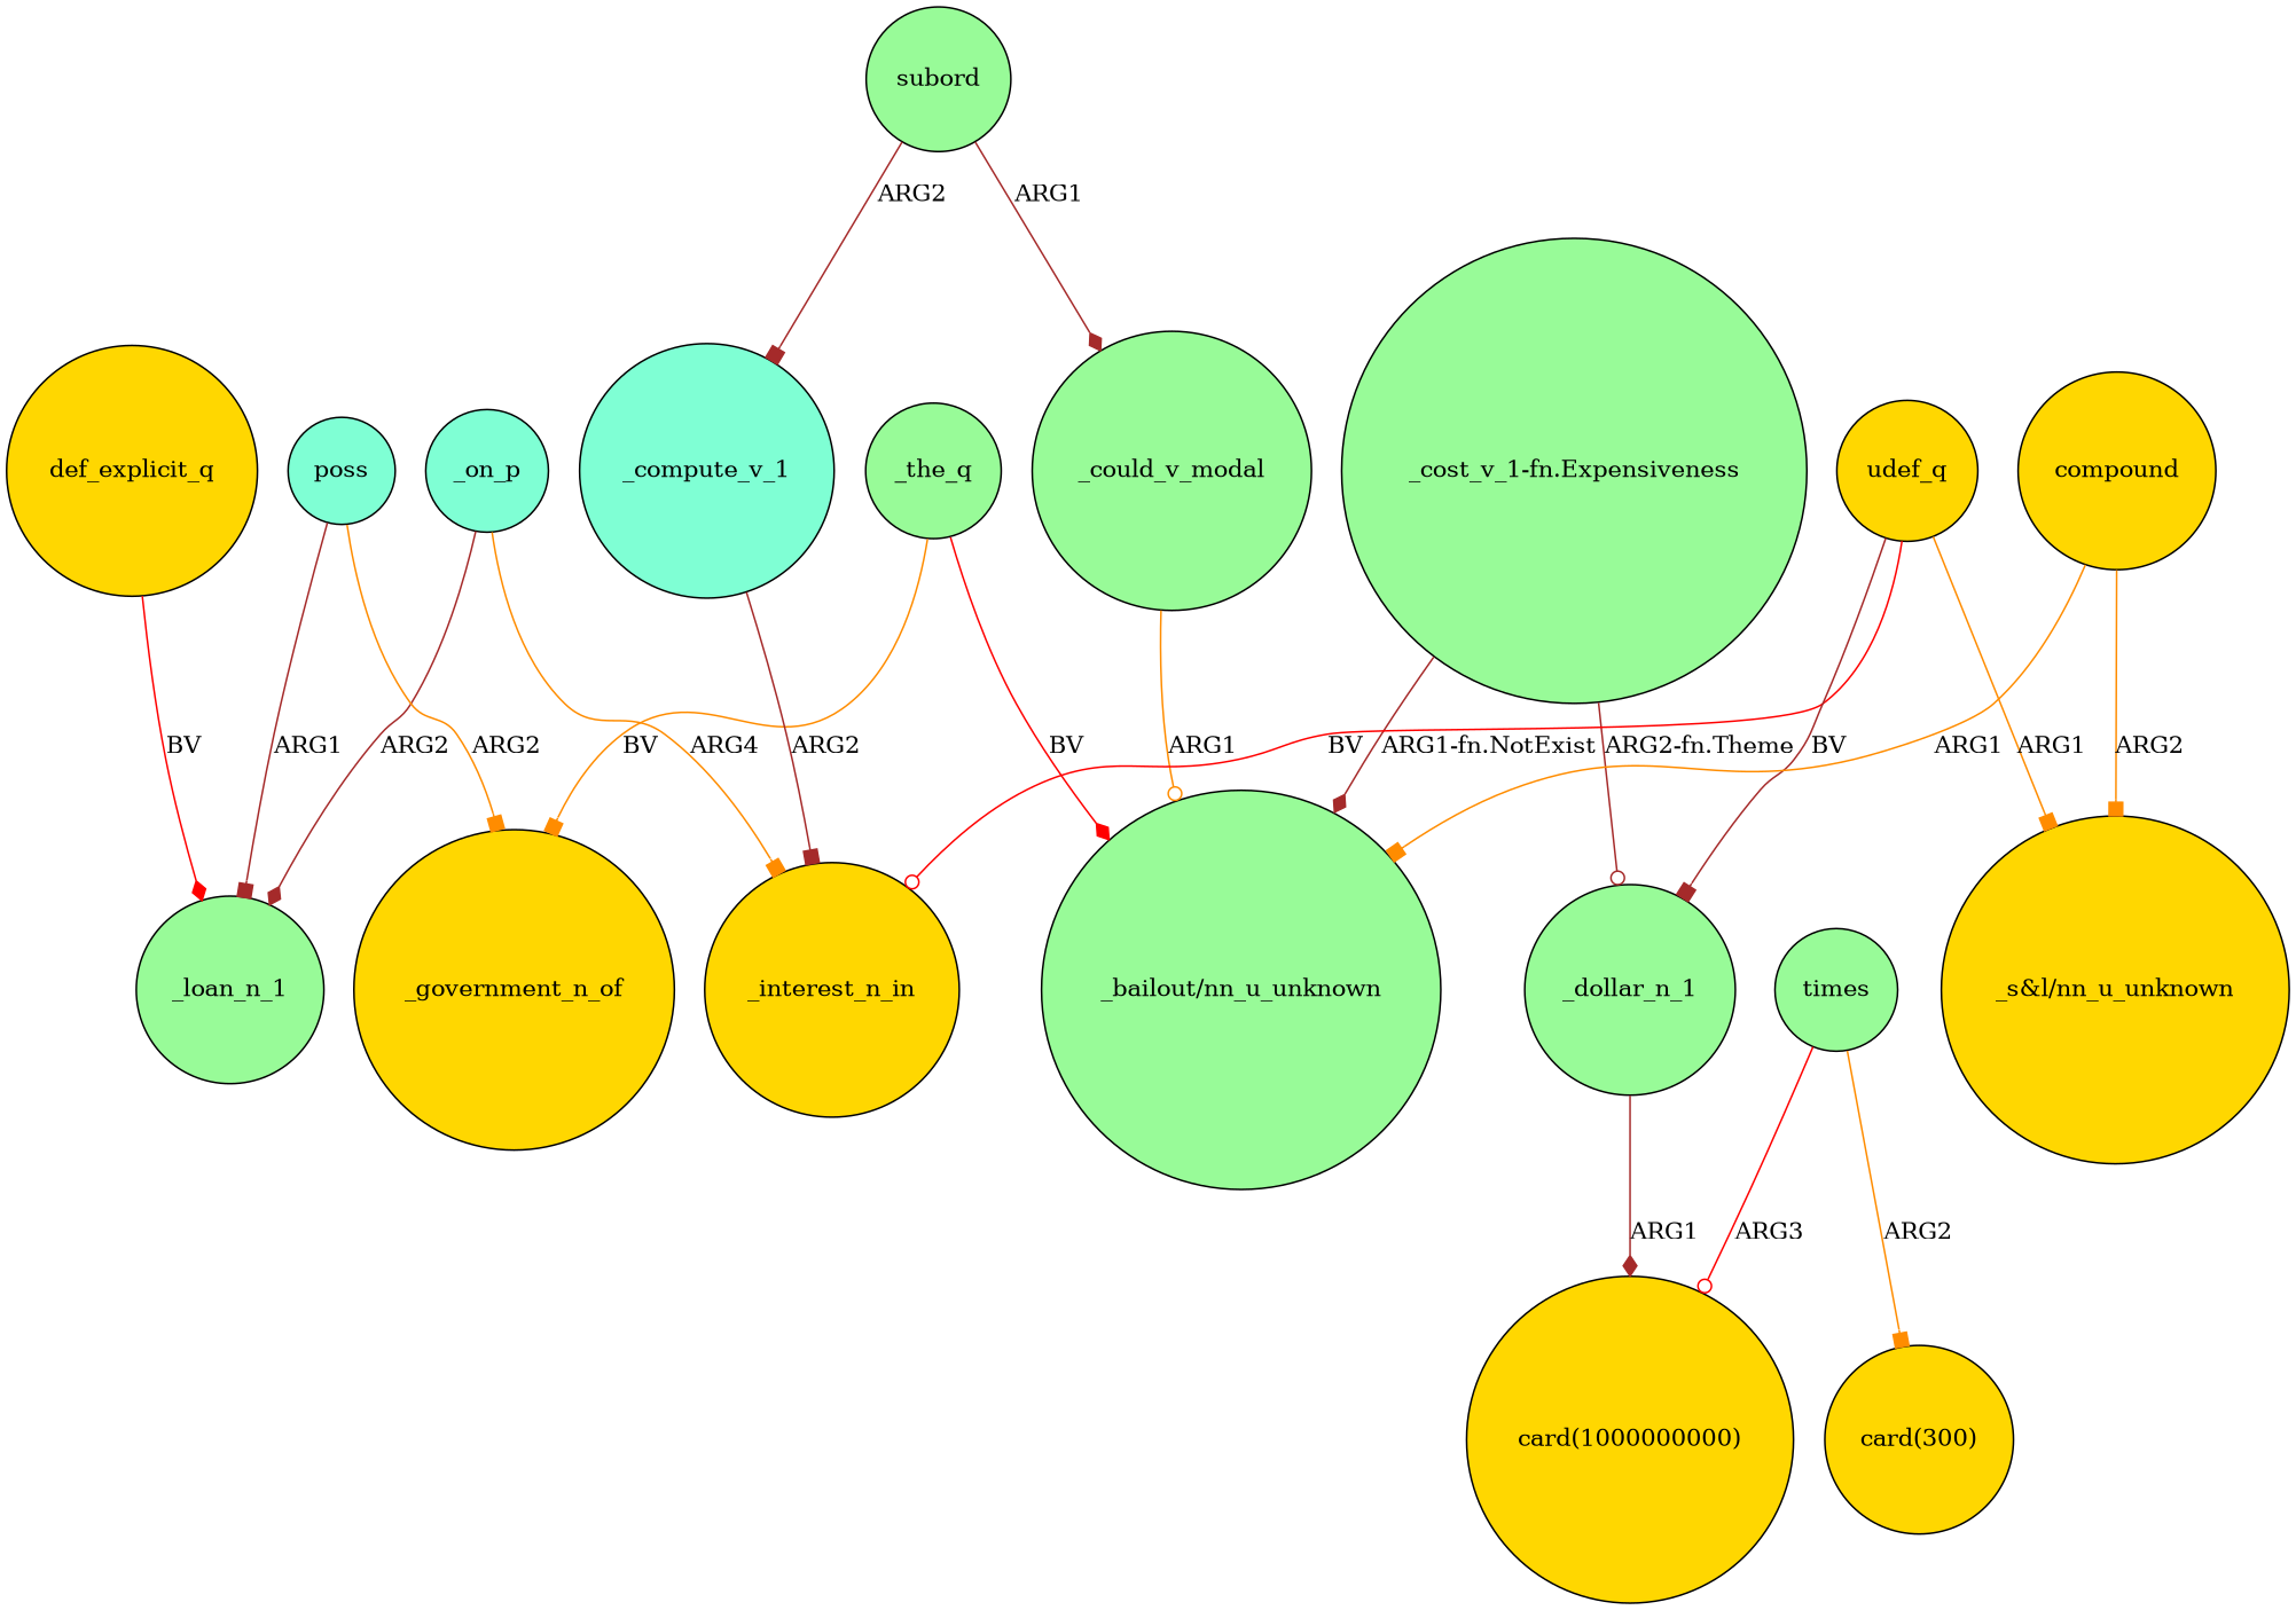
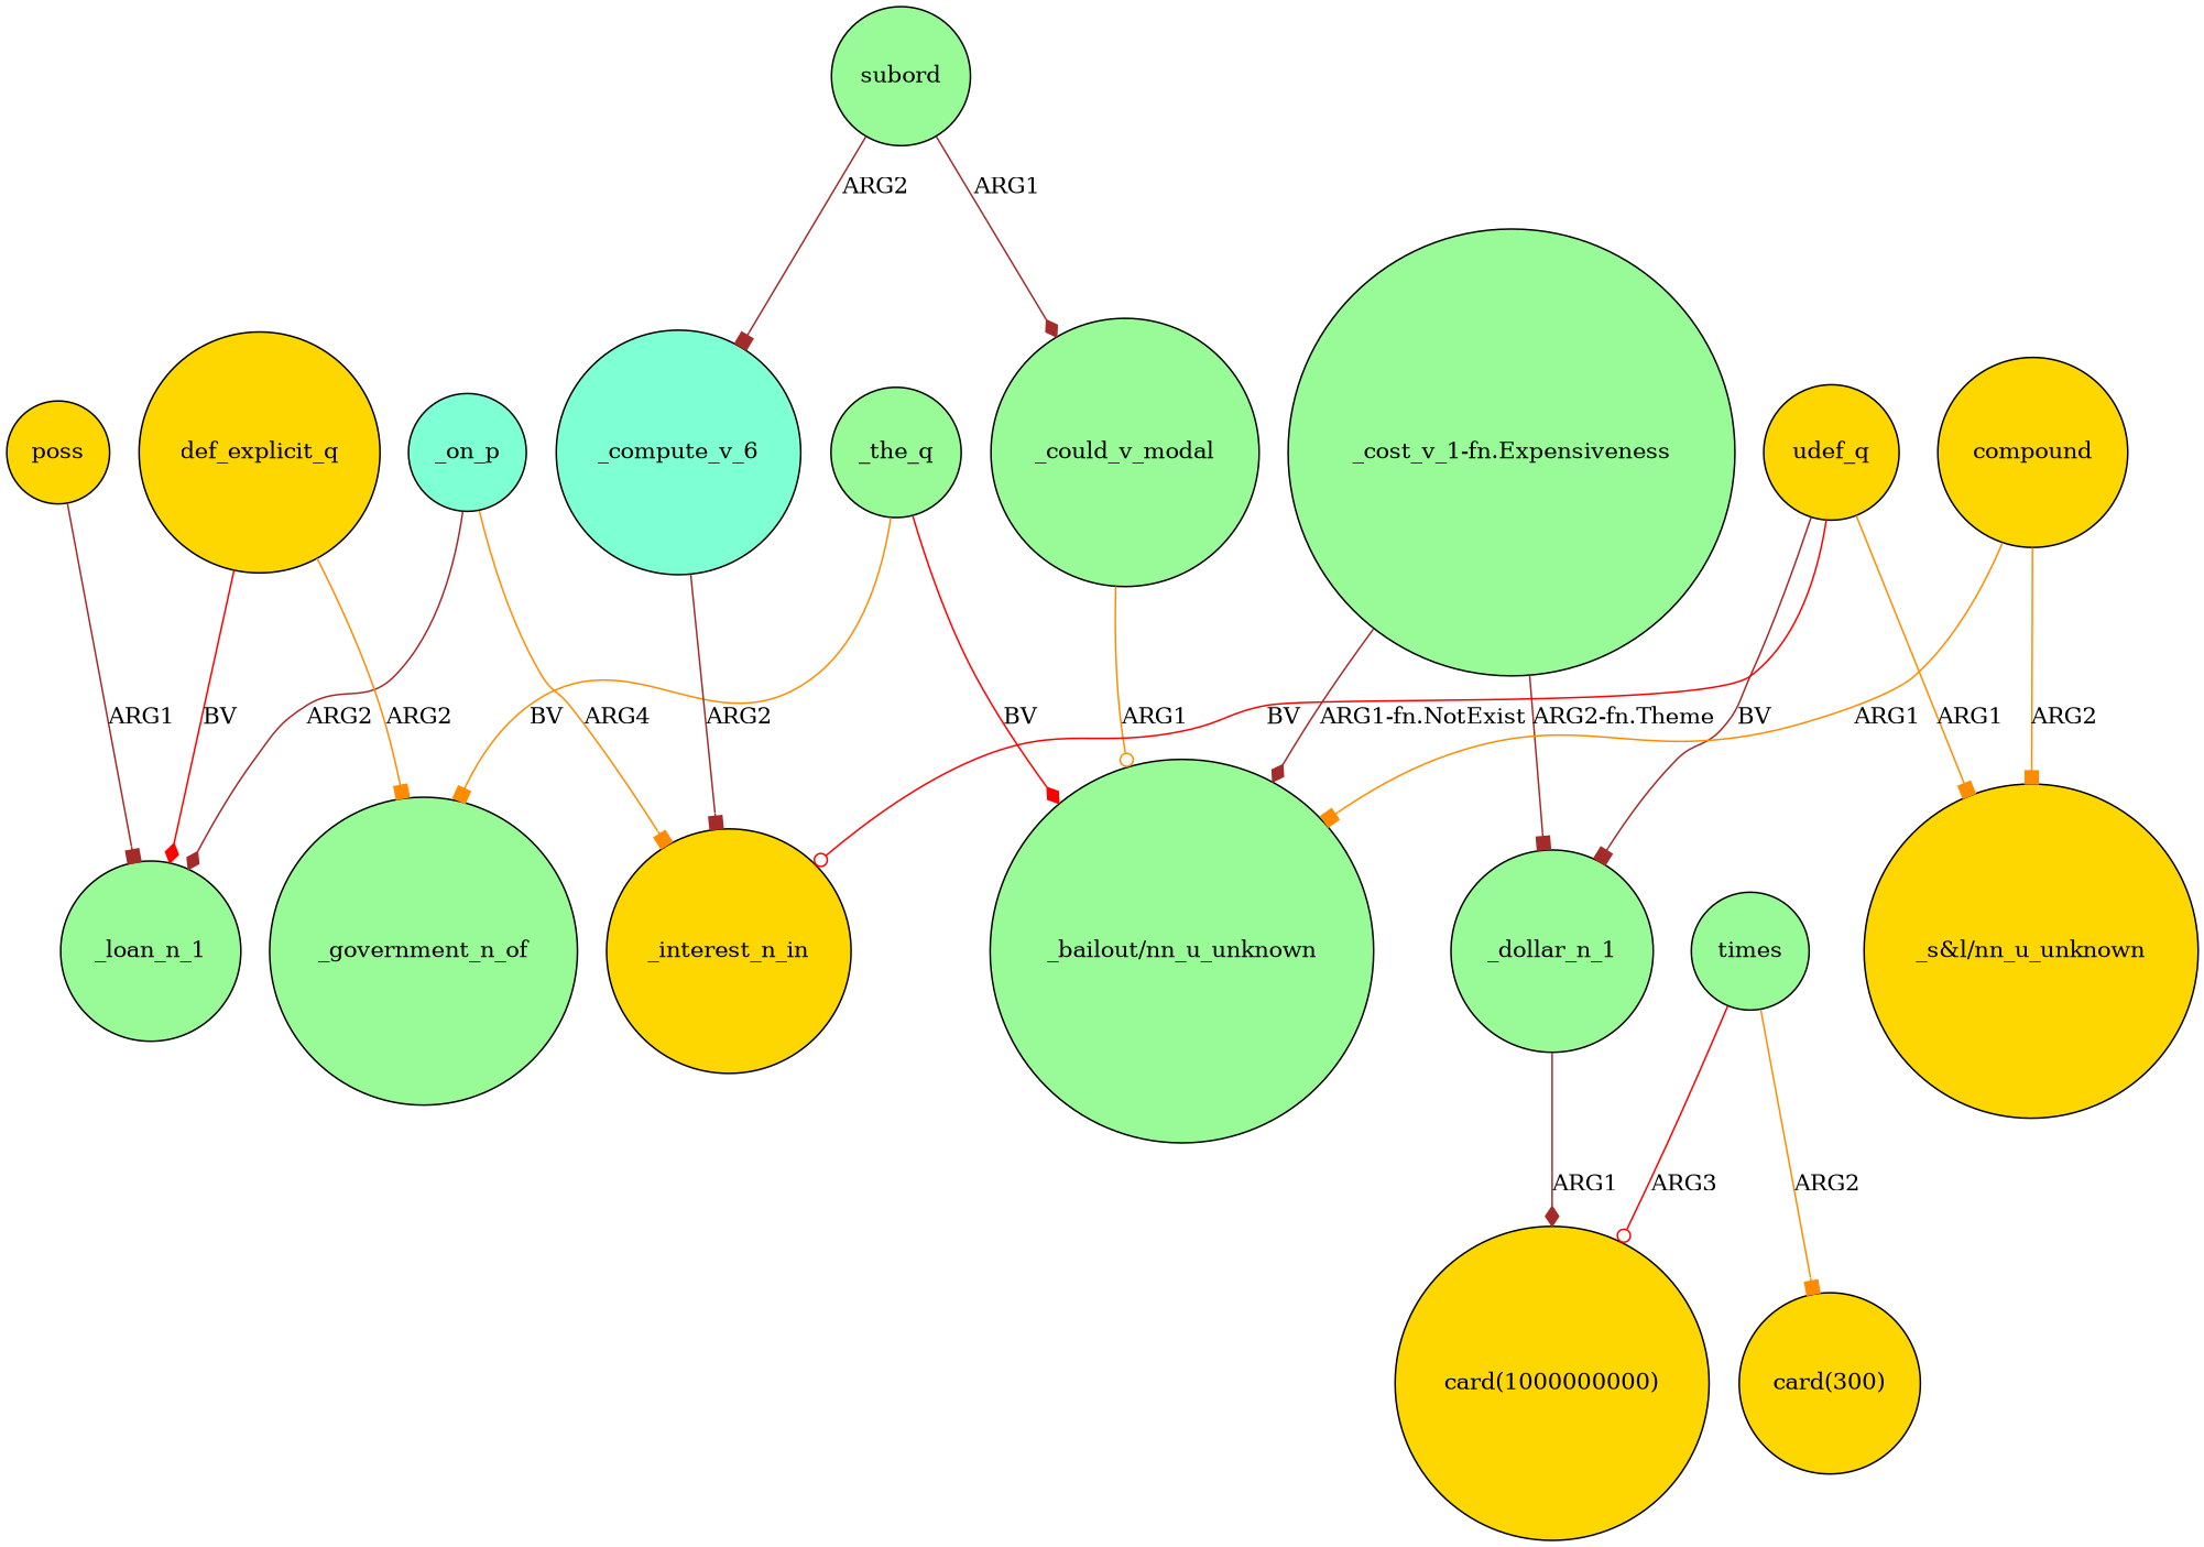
  digraph {
    node [fillcolor=palegreen shape=circle style=filled]
    edge [arrowhead=box color=brown]
    _on_p [fillcolor=aquamarine]
    _loan_n_1
    _interest_n_in [fillcolor=gold]
    _the_q
    "_bailout/nn_u_unknown"
-   _government_n_of [fillcolor=gold]
+   _government_n_of
    def_explicit_q [fillcolor=gold]
-   _compute_v_1 [fillcolor=aquamarine]
+   _compute_v_1 [fillcolor=aquamarine label=_compute_v_6]
    subord
    _could_v_modal
    "_cost_v_1-fn.Expensiveness"
    _dollar_n_1
    udef_q [fillcolor=gold]
    "_s&l/nn_u_unknown" [fillcolor=gold]
    "card(1000000000)" [fillcolor=gold]
    "card(300)" [fillcolor=gold]
    times
    compound [fillcolor=gold]
-   poss [fillcolor=aquamarine]
+   poss [fillcolor=gold]
    _on_p -> _loan_n_1 [arrowhead=diamond label=ARG2]
    _on_p -> _interest_n_in [color=darkorange label=ARG4]
    _the_q -> "_bailout/nn_u_unknown" [arrowhead=diamond color=red label=BV]
    _the_q -> _government_n_of [color=darkorange label=BV]
    def_explicit_q -> _loan_n_1 [arrowhead=diamond color=red label=BV]
    _compute_v_1 -> _interest_n_in [label=ARG2]
    subord -> _compute_v_1 [label=ARG2]
    subord -> _could_v_modal [arrowhead=diamond label=ARG1]
    _could_v_modal -> "_bailout/nn_u_unknown" [arrowhead=odot color=darkorange label=ARG1]
    "_cost_v_1-fn.Expensiveness" -> "_bailout/nn_u_unknown" [arrowhead=diamond label="ARG1-fn.NotExist"]
-   "_cost_v_1-fn.Expensiveness" -> _dollar_n_1 [arrowhead=odot label="ARG2-fn.Theme"]
+   "_cost_v_1-fn.Expensiveness" -> _dollar_n_1 [label="ARG2-fn.Theme"]
    _dollar_n_1 -> "card(1000000000)" [arrowhead=diamond label=ARG1]
    udef_q -> _interest_n_in [arrowhead=odot color=red label=BV]
    udef_q -> _dollar_n_1 [label=BV]
    udef_q -> "_s&l/nn_u_unknown" [color=darkorange label=ARG1]
    times -> "card(1000000000)" [arrowhead=odot color=red label=ARG3]
    times -> "card(300)" [color=darkorange label=ARG2]
    compound -> "_bailout/nn_u_unknown" [color=darkorange label=ARG1]
    compound -> "_s&l/nn_u_unknown" [color=darkorange label=ARG2]
    poss -> _loan_n_1 [label=ARG1]
-   poss -> _government_n_of [color=darkorange label=ARG2]
+   def_explicit_q -> _government_n_of [color=darkorange label=ARG2]
  }
